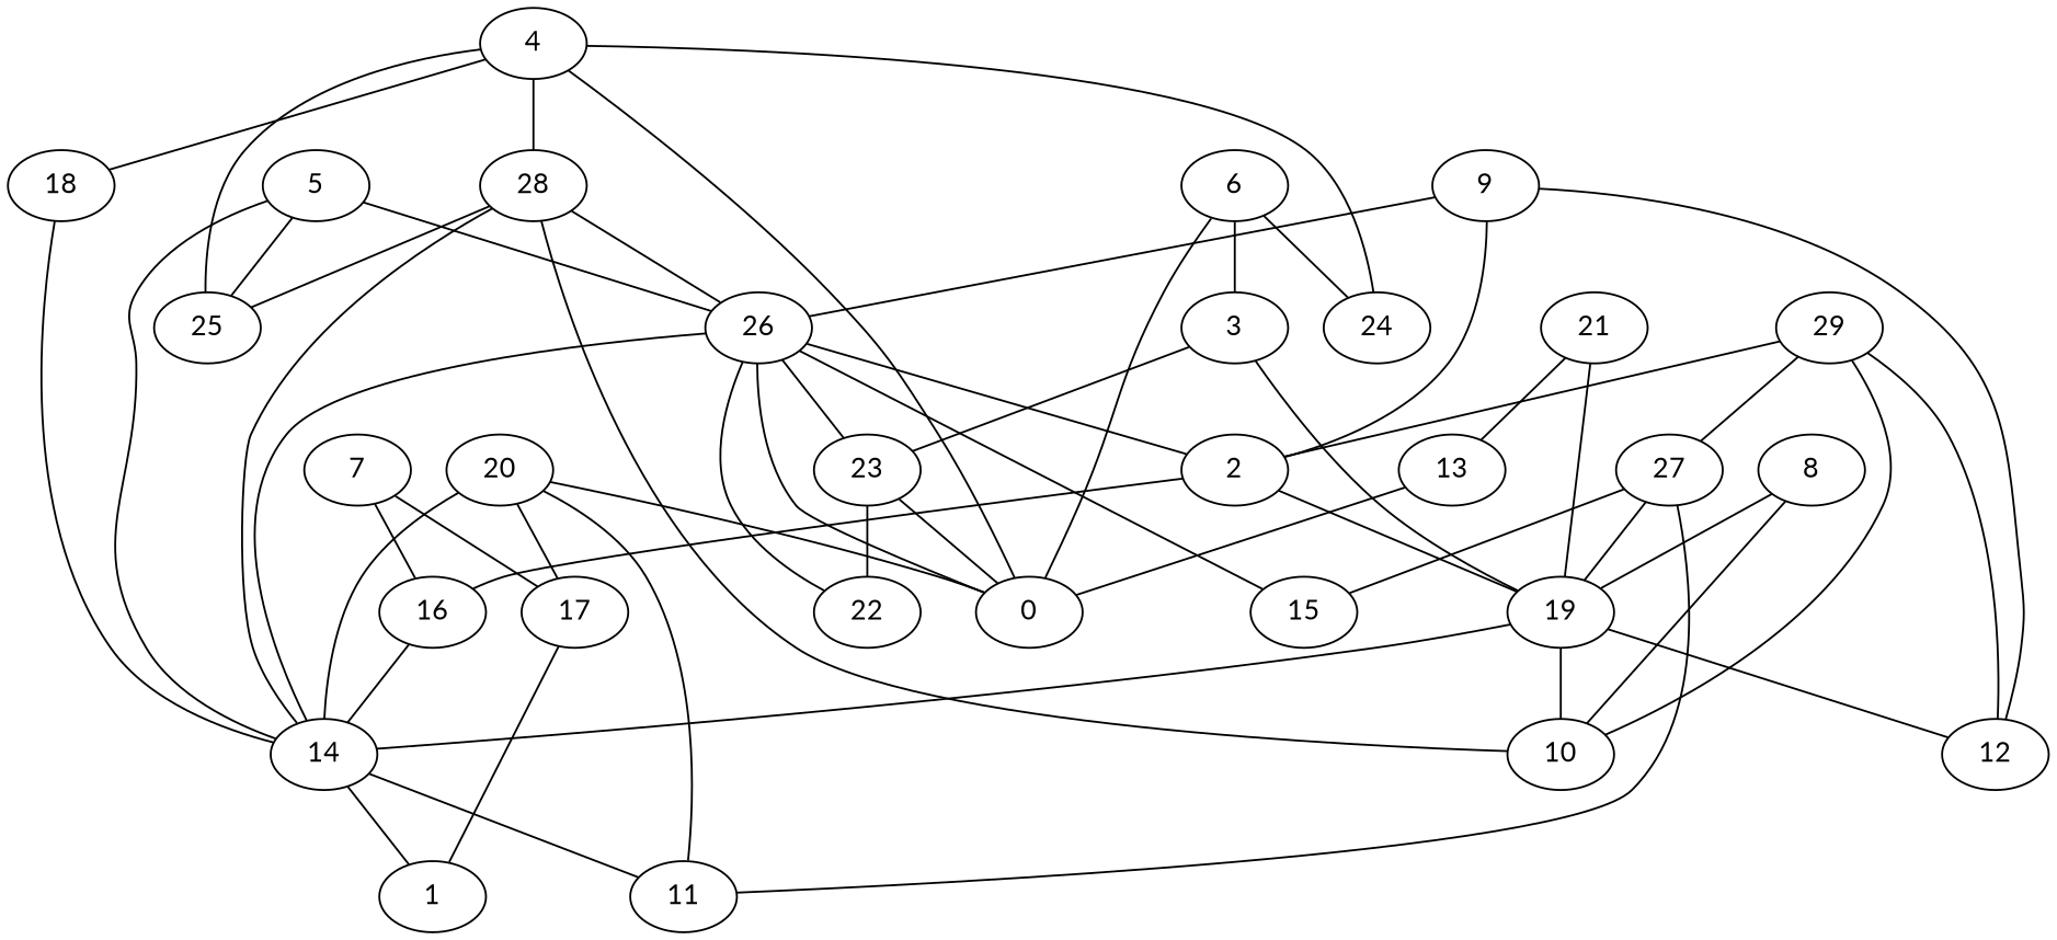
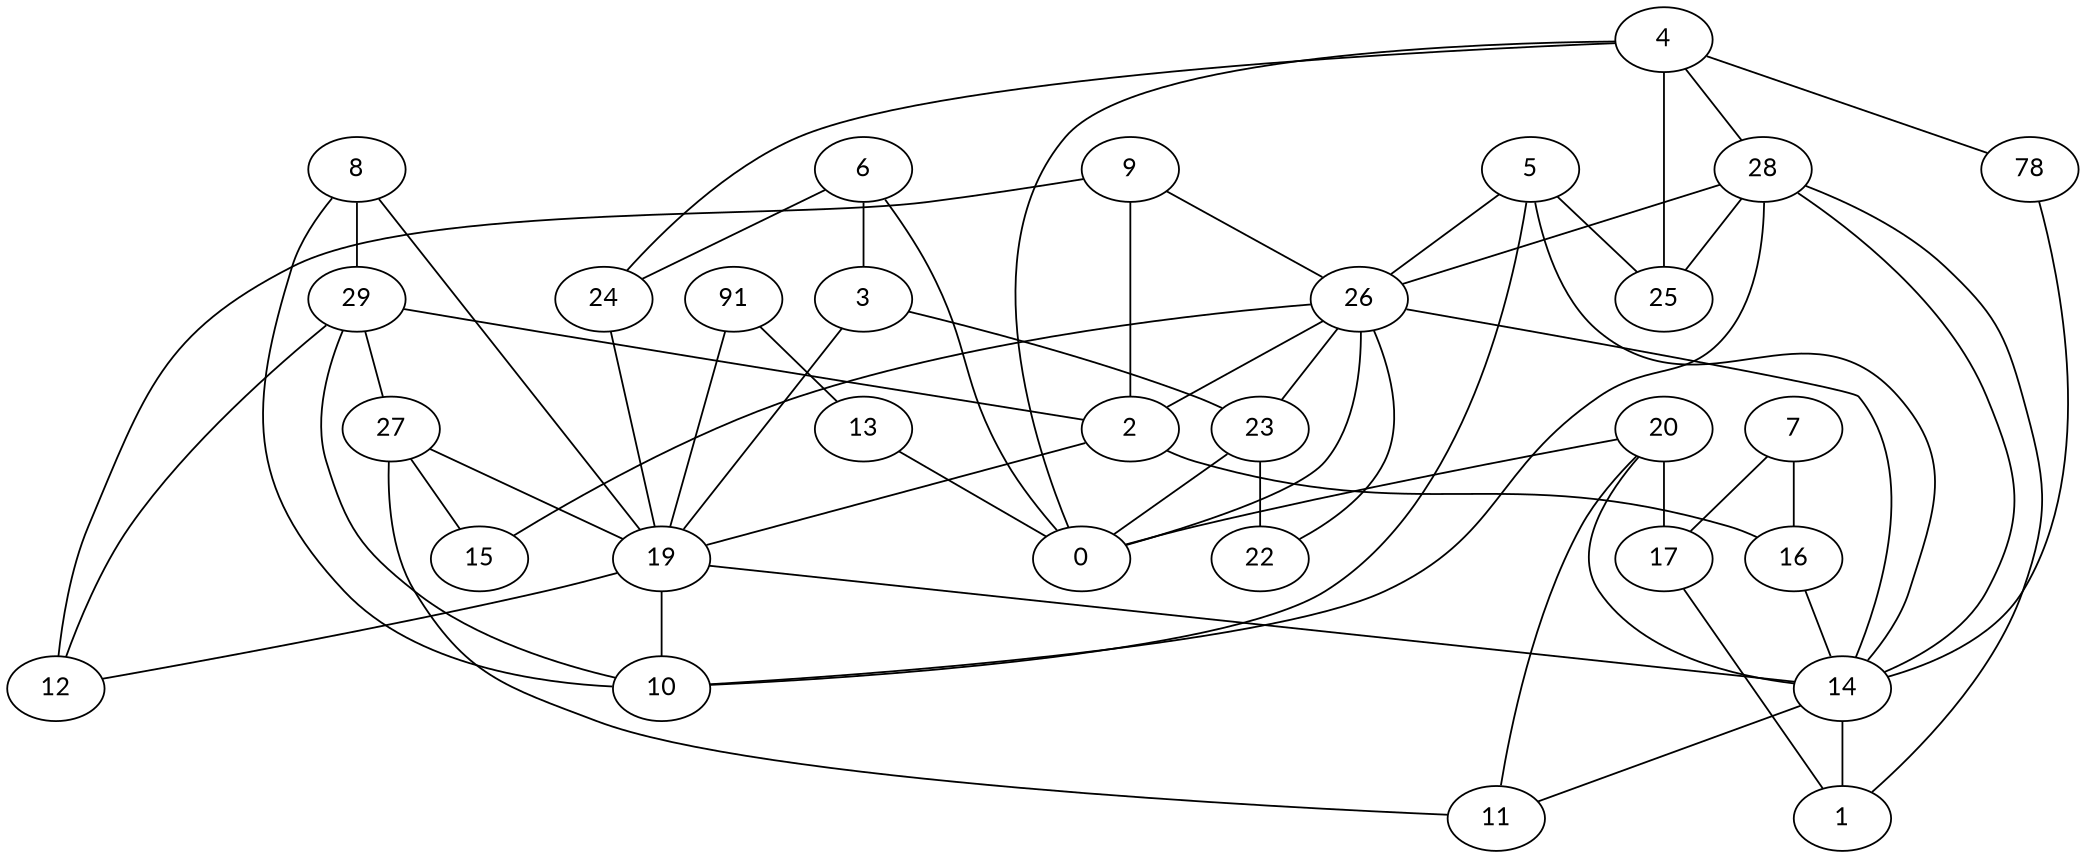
  digraph {
    fontname=Lato
    node [fontname=Lato]
    edge [color=black dir=none fontname=Lato]
    29
    12
    10
    27
    2
    4
    28
-   18
+   18 [label=78]
    25
    0
    24
    26
    14
    1
    8
    19
    9
    23
    22
    15
    11
    3
    6
    20
    17
    7
    16
    13
    5
-   21
+   21 [label=91]
    subgraph sub_1 {
      29
      12
      10
      27
      2
      4
      28
      18
      25
      0
      24
      26
      14
      1
      8
      19
      9
      23
      22
      15
      11
      3
      6
      20
      17
      7
      16
      13
      5
      21
    }
    29 -> 12
    29 -> 10
    29 -> 27
    29 -> 2
    27 -> 19
    27 -> 15
    27 -> 11
    2 -> 19
    2 -> 16
    4 -> 28
    4 -> 18
    4 -> 25
    4 -> 0
    4 -> 24
    28 -> 10
    28 -> 25
    28 -> 26
    28 -> 14
+   28 -> 1
    18 -> 14
+   24 -> 19
    26 -> 2
    26 -> 0
    26 -> 14
    26 -> 23
    26 -> 22
    26 -> 15
    14 -> 1
    14 -> 11
+   8 -> 29
    8 -> 10
    8 -> 19
    19 -> 12
    19 -> 10
    19 -> 14
    9 -> 12
    9 -> 2
    9 -> 26
    23 -> 0
    23 -> 22
    3 -> 19
    3 -> 23
    6 -> 0
    6 -> 24
    6 -> 3
    20 -> 0
    20 -> 14
    20 -> 11
    20 -> 17
    17 -> 1
    7 -> 17
    7 -> 16
    16 -> 14
    13 -> 0
+   5 -> 10
    5 -> 25
    5 -> 26
    5 -> 14
    21 -> 19
    21 -> 13
  }
